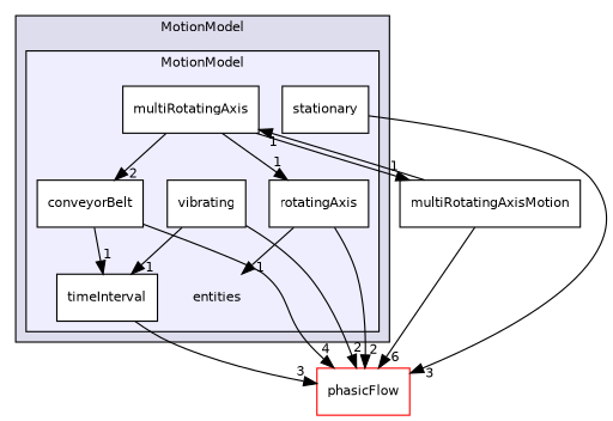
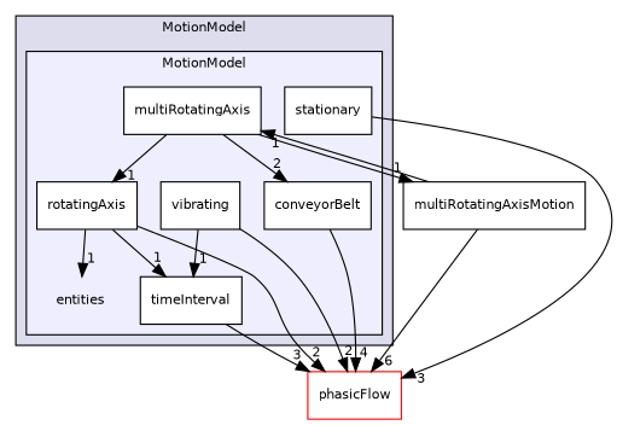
  digraph {
    compound=true
    node [fontname=Helvetica fontsize=10 shape=box color=black fillcolor=white style=filled]
    edge [headlabel=1 labeldistance=1.5 labelfontname=Helvetica labelfontsize=10]
    n1 [label=entities shape=plaintext color="" fillcolor="" style=""]
    n2 [label=conveyorBelt]
    n3 [label=multiRotatingAxis]
    n4 [label=rotatingAxis]
    n5 [label=stationary]
    n6 [label=timeInterval]
    n7 [label=vibrating]
    n8 [color=red label=phasicFlow]
    n9 [label=multiRotatingAxisMotion color="" fillcolor="" style=""]
    subgraph cluster_1 {
      bgcolor="#ddddee"
      fontname=Helvetica
      fontsize=10
      label=MotionModel
      pencolor=black
      subgraph cluster_2 {
        bgcolor="#eeeeff"
        fontname=Helvetica
        fontsize=10
        label=MotionModel
        pencolor=black
        n1
        n2
        n3
        n4
        n5
        n6
        n7
      }
    }
    n2 -> n8 [headlabel=4]
    n3 -> n2 [headlabel=2]
    n3 -> n4
    n3 -> n9
    n4 -> n1
-   n2 -> n6
+   n4 -> n6
    n4 -> n8 [headlabel=2]
    n5 -> n8 [headlabel=3]
    n6 -> n8 [headlabel=3]
    n7 -> n6
    n7 -> n8 [headlabel=2]
    n9 -> n3
    n9 -> n8 [headlabel=6]
  }
